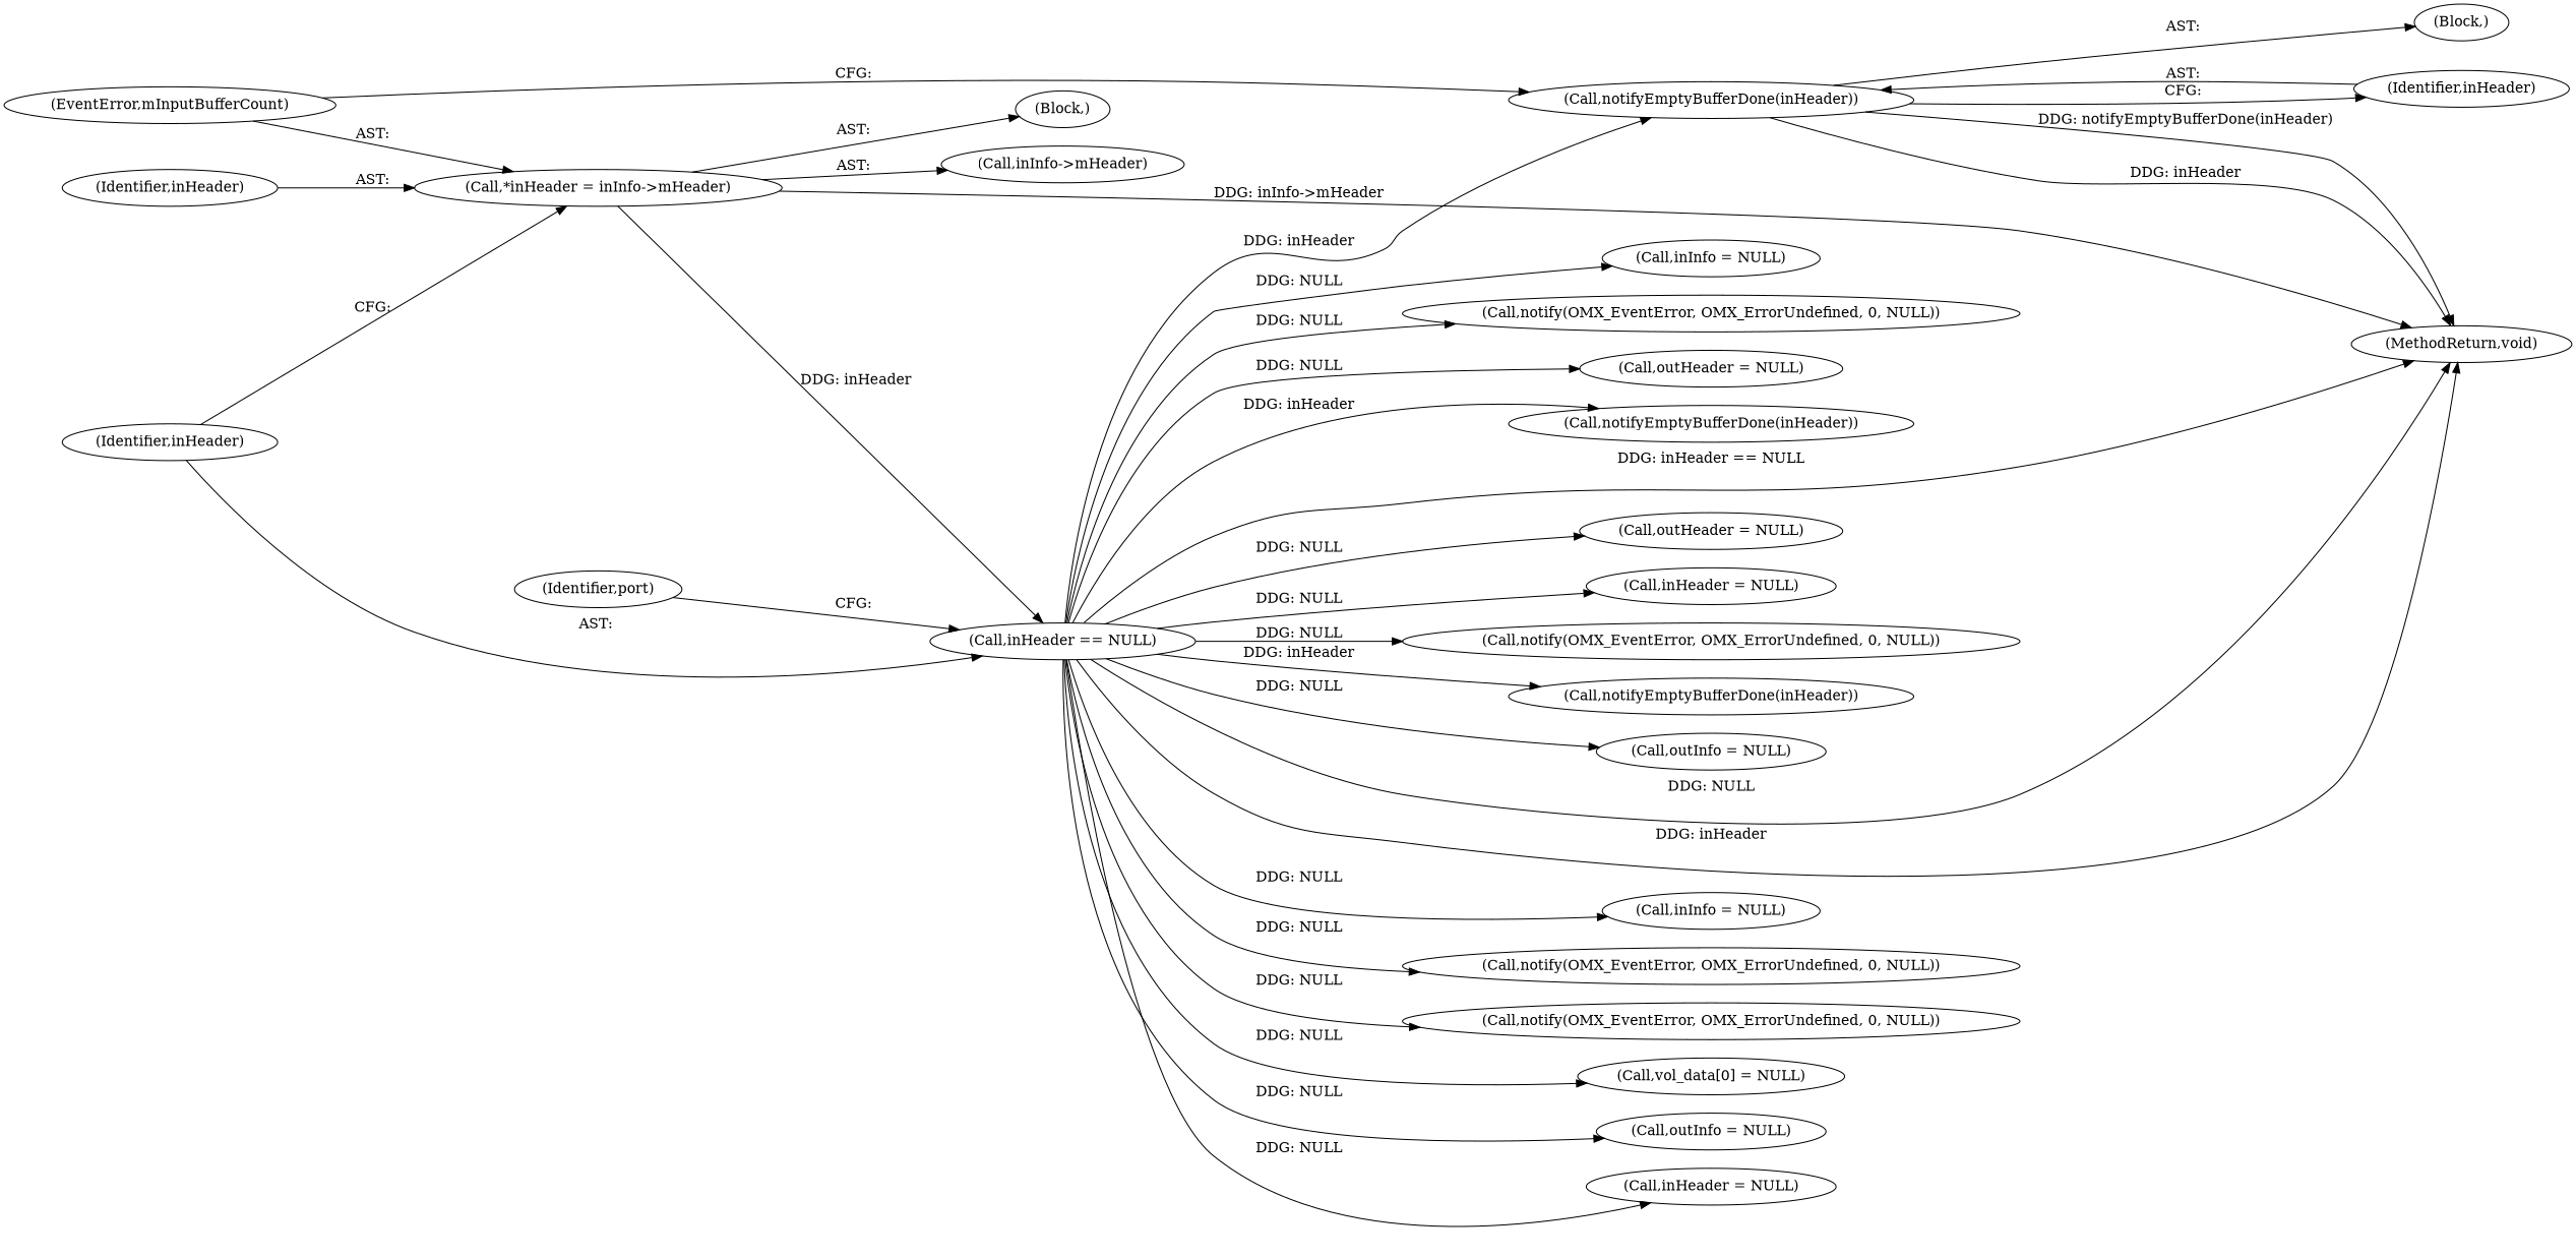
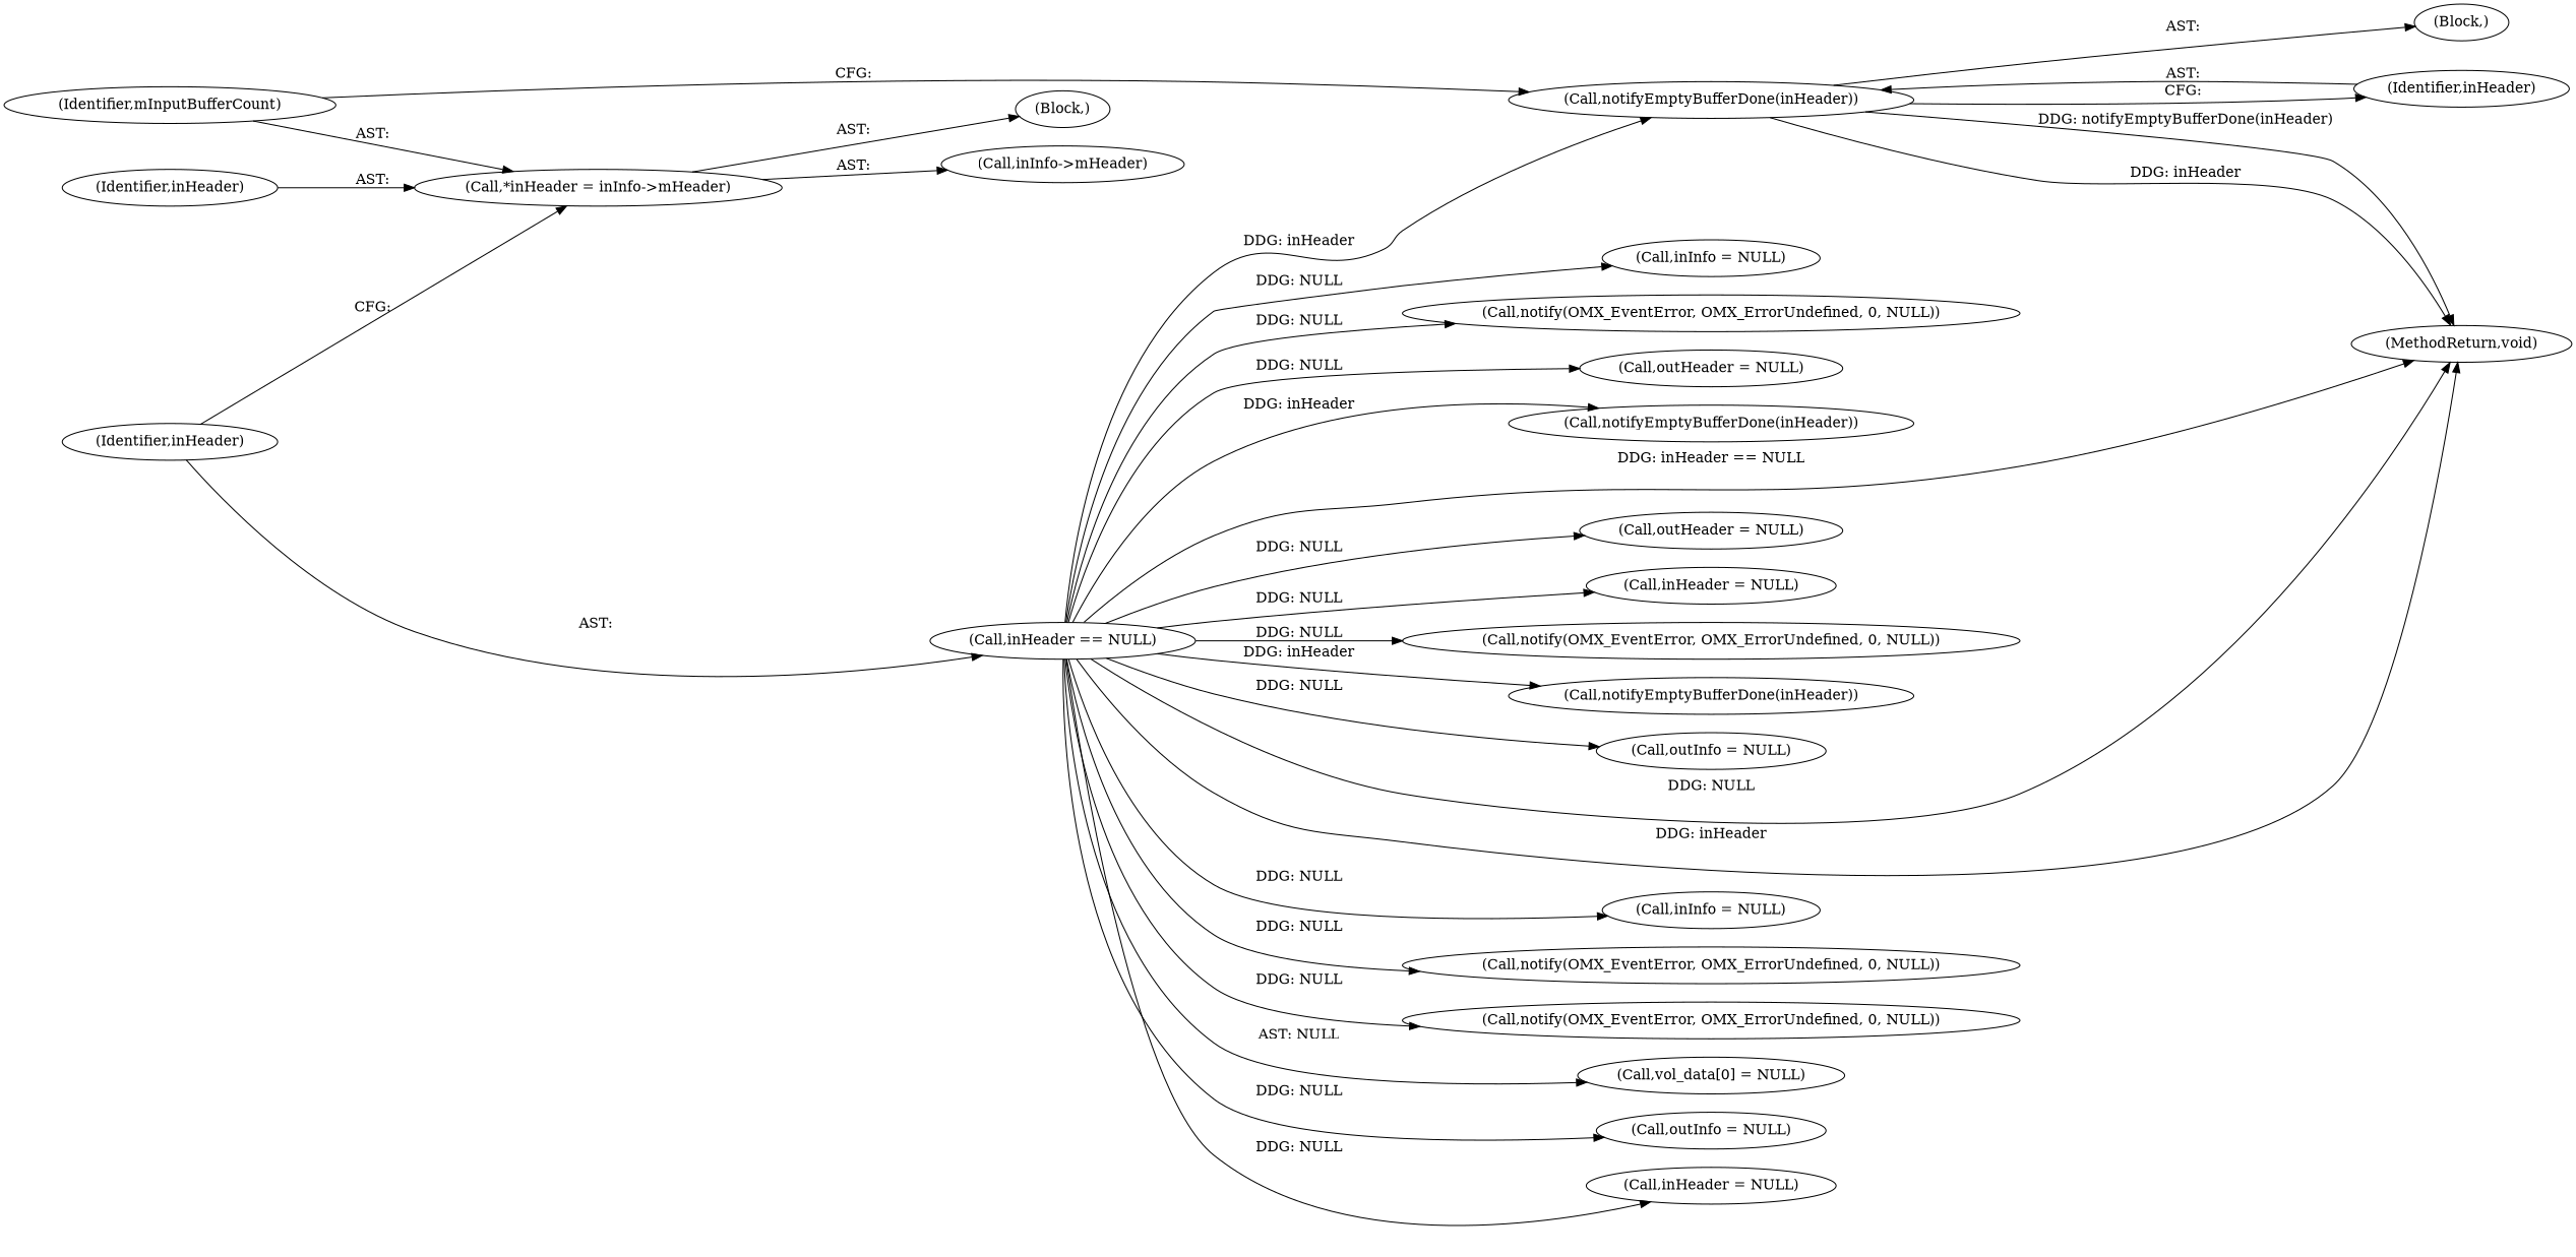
  digraph {
    rankdir=LR
    n1 [label="(Call,notifyEmptyBufferDone(inHeader))"]
    n2 [label="(MethodReturn,void)"]
    n3 [label="(Block,)"]
    n4 [label="(Identifier,inHeader)"]
    n5 [label="(Call,inHeader == NULL)"]
    n6 [label="(Call,outHeader = NULL)"]
    n7 [label="(Call,inHeader = NULL)"]
    n8 [label="(Call,notify(OMX_EventError, OMX_ErrorUndefined, 0, NULL))"]
    n9 [label="(Call,notifyEmptyBufferDone(inHeader))"]
    n10 [label="(Call,outInfo = NULL)"]
    n11 [label="(Call,inInfo = NULL)"]
    n12 [label="(Call,notify(OMX_EventError, OMX_ErrorUndefined, 0, NULL))"]
    n13 [label="(Call,notify(OMX_EventError, OMX_ErrorUndefined, 0, NULL))"]
    n14 [label="(Call,vol_data[0] = NULL)"]
    n15 [label="(Call,outInfo = NULL)"]
    n16 [label="(Call,inHeader = NULL)"]
    n17 [label="(Call,inInfo = NULL)"]
    n18 [label="(Call,notify(OMX_EventError, OMX_ErrorUndefined, 0, NULL))"]
    n19 [label="(Call,outHeader = NULL)"]
    n20 [label="(Call,notifyEmptyBufferDone(inHeader))"]
    n21 [label="(Call,*inHeader = inInfo->mHeader)"]
    n22 [label="(Block,)"]
    n23 [label="(Call,inInfo->mHeader)"]
    n24 [label="(Identifier,inHeader)"]
-   n25 [label="(Identifier,port)"]
    n26 [label="(Identifier,inHeader)"]
-   n27 [label="(EventError,mInputBufferCount)"]
+   n27 [label="(Identifier,mInputBufferCount)"]
    n1 -> n2 [label="DDG: notifyEmptyBufferDone(inHeader)"]
    n1 -> n2 [label="DDG: inHeader"]
    n1 -> n3 [label="AST: "]
    n1 -> n4 [label="CFG: "]
    n4 -> n1 [label="AST: "]
    n5 -> n1 [label="DDG: inHeader"]
    n5 -> n2 [label="DDG: inHeader == NULL"]
    n5 -> n2 [label="DDG: NULL"]
    n5 -> n2 [label="DDG: inHeader"]
    n5 -> n6 [label="DDG: NULL"]
    n5 -> n7 [label="DDG: NULL"]
    n5 -> n8 [label="DDG: NULL"]
    n5 -> n9 [label="DDG: inHeader"]
    n5 -> n10 [label="DDG: NULL"]
    n5 -> n11 [label="DDG: NULL"]
    n5 -> n12 [label="DDG: NULL"]
    n5 -> n13 [label="DDG: NULL"]
-   n5 -> n14 [label="DDG: NULL"]
+   n5 -> n14 [label="AST: NULL"]
    n5 -> n15 [label="DDG: NULL"]
    n5 -> n16 [label="DDG: NULL"]
    n5 -> n17 [label="DDG: NULL"]
    n5 -> n18 [label="DDG: NULL"]
    n5 -> n19 [label="DDG: NULL"]
    n5 -> n20 [label="DDG: inHeader"]
-   n21 -> n2 [label="DDG: inInfo->mHeader"]
-   n21 -> n5 [label="DDG: inHeader"]
    n21 -> n22 [label="AST: "]
    n21 -> n23 [label="AST: "]
    n24 -> n21 [label="AST: "]
-   n25 -> n5 [label="CFG: "]
    n26 -> n5 [label="AST: "]
    n26 -> n21 [label="CFG: "]
    n27 -> n1 [label="CFG: "]
    n27 -> n21 [label="AST: "]
  }
